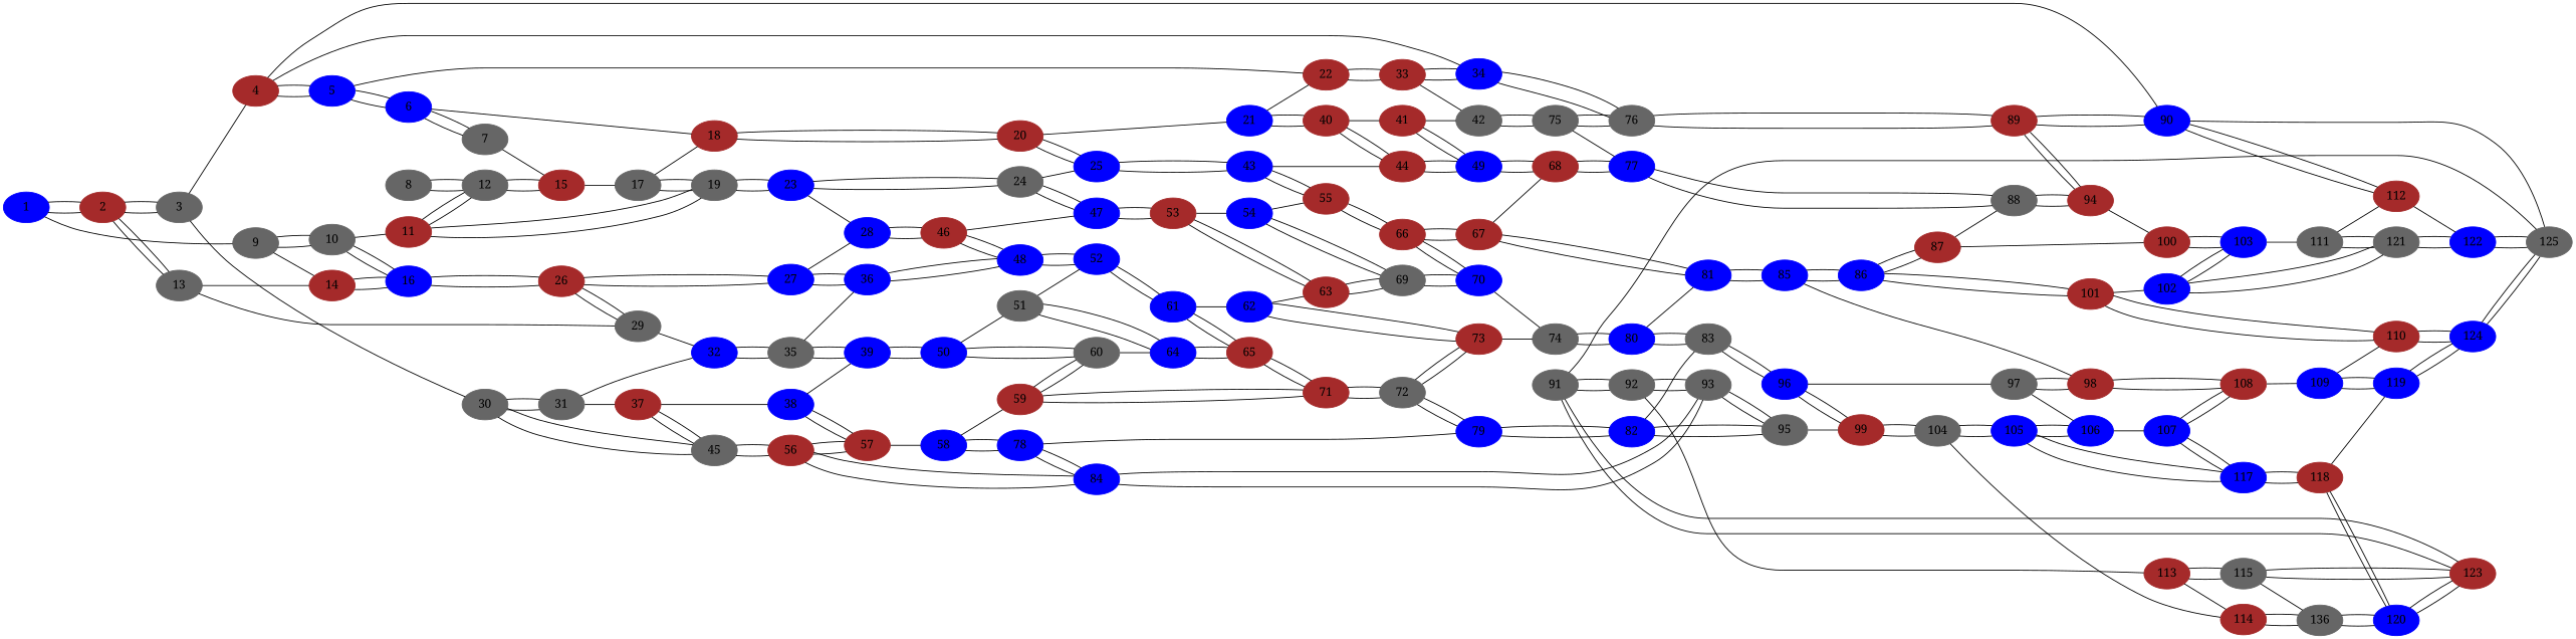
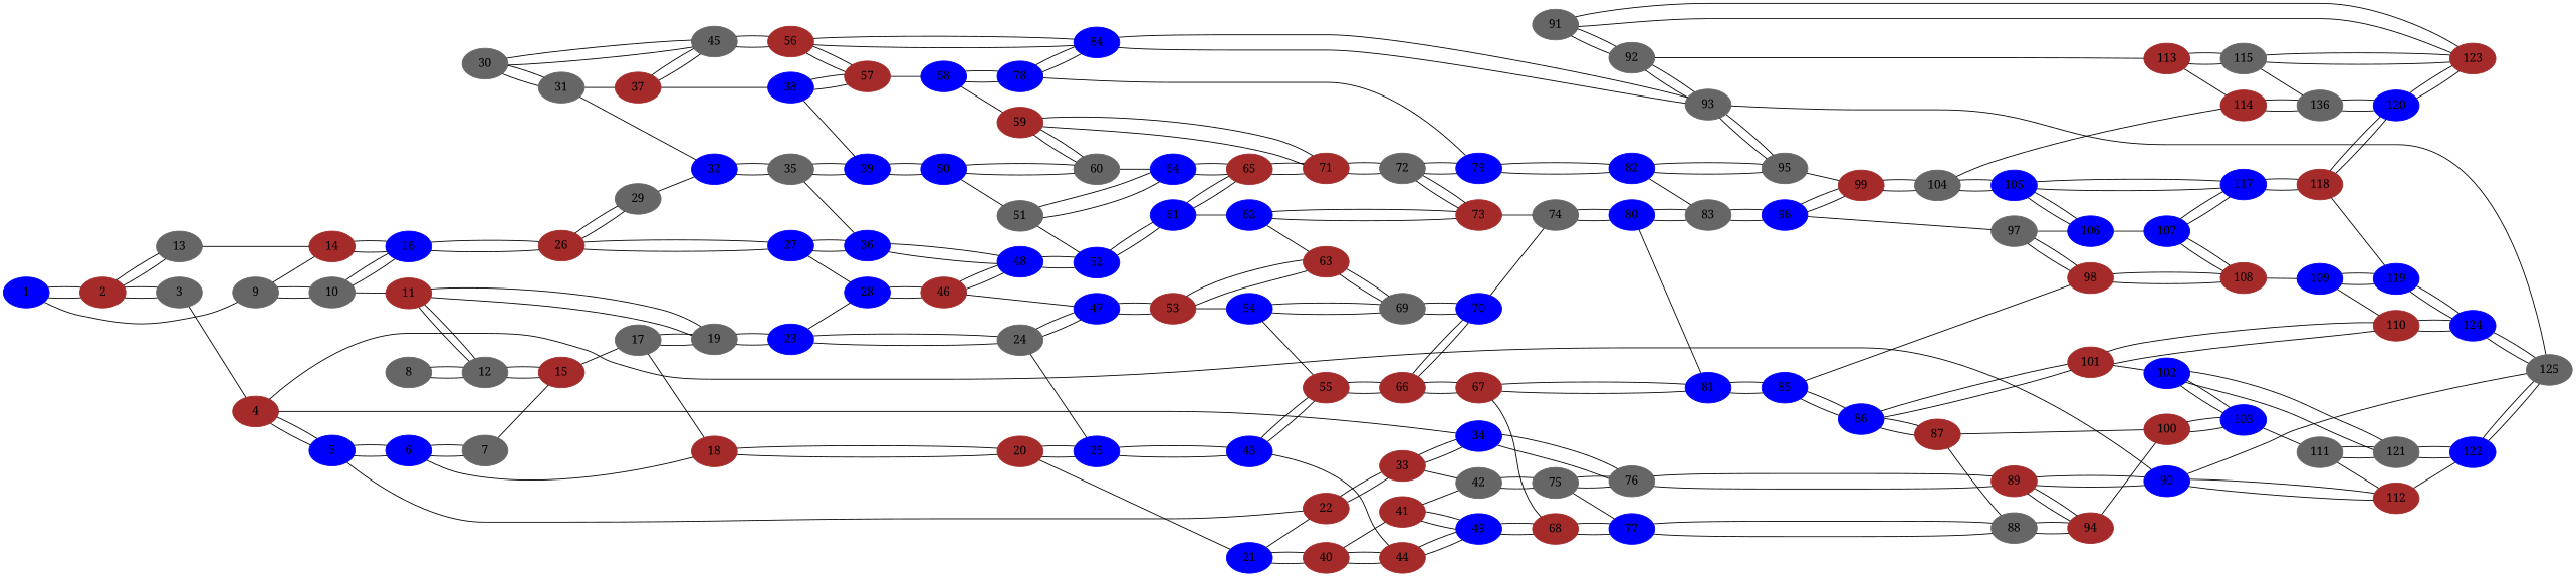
  graph {
    fontname="Noto Serif"
    rankdir=LR
    node [color=blue fontname="Noto Serif" style=filled]
    edge [fontname="Noto Serif"]
    2 [color=brown]
    1
    9 [color=gray40]
    3 [color=gray40]
    13 [color=gray40]
    10 [color=gray40]
    14 [color=brown]
    4 [color=brown]
    30 [color=gray40]
    29 [color=gray40]
    5
    34
    90
    31 [color=gray40]
    45 [color=gray40]
    91 [color=gray40]
    125 [color=gray40]
    92 [color=gray40]
    123 [color=brown]
    6
    22 [color=brown]
    76 [color=gray40]
    112 [color=brown]
    7 [color=gray40]
    18 [color=brown]
    33 [color=brown]
    15 [color=brown]
    20 [color=brown]
    8 [color=gray40]
    12 [color=gray40]
    17 [color=gray40]
    11 [color=brown]
    16
    19 [color=gray40]
    26 [color=brown]
    23
    32
    27
    21
    25
    24 [color=gray40]
    28
    40 [color=brown]
    43
    41 [color=brown]
    44 [color=brown]
    42 [color=gray40]
    47
    46 [color=brown]
    53 [color=brown]
    55 [color=brown]
    36
    48
    35 [color=gray40]
    37 [color=brown]
    56 [color=brown]
    38
    39
    75 [color=gray40]
    89 [color=brown]
    50
    52
    57 [color=brown]
    58
    51 [color=gray40]
    60 [color=gray40]
    49
    68 [color=brown]
    77
    66 [color=brown]
    84
    54
    63 [color=brown]
    61
    64
    65 [color=brown]
    62
    69 [color=gray40]
    70
    67 [color=brown]
    93 [color=gray40]
    59 [color=brown]
    78
    71 [color=brown]
    79
    72 [color=gray40]
    73 [color=brown]
    74 [color=gray40]
    81
    85
    88 [color=gray40]
    80
    82
    83 [color=gray40]
    94 [color=brown]
    95 [color=gray40]
    96
    86
    98 [color=brown]
    99 [color=brown]
    97 [color=gray40]
    87 [color=brown]
    101 [color=brown]
    108 [color=brown]
    100 [color=brown]
    102
    110 [color=brown]
    103
    122
    113 [color=brown]
    114 [color=brown]
    115 [color=gray40]
    104 [color=gray40]
    106
    107
    109
    105
    111 [color=gray40]
    121 [color=gray40]
    124
    117
    n122 [color=gray40 label=136]
    118 [color=brown]
    119
    120
    2 -- 3
    2 -- 3
    2 -- 13
    2 -- 13
    1 -- 2
    1 -- 2
    1 -- 9
    9 -- 10
    9 -- 10
    9 -- 14
    3 -- 4
-   3 -- 30
    13 -- 14
-   13 -- 29
    10 -- 11
    10 -- 16
    10 -- 16
    14 -- 16
    14 -- 16
    4 -- 5
    4 -- 5
    4 -- 34
    4 -- 90
    30 -- 31
    30 -- 31
    30 -- 45
    30 -- 45
    29 -- 32
    5 -- 6
    5 -- 6
    5 -- 22
    34 -- 76
    34 -- 76
    90 -- 125
    90 -- 112
    90 -- 112
    31 -- 32
    31 -- 37
    45 -- 56
    45 -- 56
-   91 -- 125
+   93 -- 125
    91 -- 92
    91 -- 92
    91 -- 123
    91 -- 123
    92 -- 93
    92 -- 93
    92 -- 113
    6 -- 7
    6 -- 7
    6 -- 18
    22 -- 33
    22 -- 33
    76 -- 89
    76 -- 89
    112 -- 122
    7 -- 15
    18 -- 20
    18 -- 20
    33 -- 34
    33 -- 34
    33 -- 42
    15 -- 17
    20 -- 21
    20 -- 25
    20 -- 25
    8 -- 12
    8 -- 12
    12 -- 15
    12 -- 15
    17 -- 18
    17 -- 19
    17 -- 19
    11 -- 12
    11 -- 12
    11 -- 19
    11 -- 19
    16 -- 26
    16 -- 26
    19 -- 23
    19 -- 23
    26 -- 29
    26 -- 29
    26 -- 27
    26 -- 27
    23 -- 24
    23 -- 24
    23 -- 28
    32 -- 35
    32 -- 35
    27 -- 28
    27 -- 36
    27 -- 36
    21 -- 22
    21 -- 40
    21 -- 40
    25 -- 43
    25 -- 43
    24 -- 25
    24 -- 47
    24 -- 47
    28 -- 46
    28 -- 46
    40 -- 41
    40 -- 44
    40 -- 44
    43 -- 44
    43 -- 55
    43 -- 55
    41 -- 42
    41 -- 49
    41 -- 49
    44 -- 49
    44 -- 49
    42 -- 75
    42 -- 75
    47 -- 53
    47 -- 53
    46 -- 47
    46 -- 48
    46 -- 48
    53 -- 54
    53 -- 63
    53 -- 63
    55 -- 66
    55 -- 66
    36 -- 48
    36 -- 48
    48 -- 52
    48 -- 52
    35 -- 36
    35 -- 39
    35 -- 39
    37 -- 45
    37 -- 45
    37 -- 38
    56 -- 57
    56 -- 57
    56 -- 84
    56 -- 84
    38 -- 39
    38 -- 57
    38 -- 57
    39 -- 50
    39 -- 50
    75 -- 76
    75 -- 76
    75 -- 77
    89 -- 90
    89 -- 90
    89 -- 94
    89 -- 94
    50 -- 51
    50 -- 60
    50 -- 60
    52 -- 61
    52 -- 61
    57 -- 58
    58 -- 59
    58 -- 78
    58 -- 78
    51 -- 52
    51 -- 64
    51 -- 64
    60 -- 64
    49 -- 68
    49 -- 68
    68 -- 77
    68 -- 77
    77 -- 88
    77 -- 88
    66 -- 70
    66 -- 70
    66 -- 67
    66 -- 67
    84 -- 93
    84 -- 93
    54 -- 55
    54 -- 69
    54 -- 69
    63 -- 69
    63 -- 69
    61 -- 65
    61 -- 65
    61 -- 62
    64 -- 65
    64 -- 65
    65 -- 71
    65 -- 71
    62 -- 63
    62 -- 73
    62 -- 73
    69 -- 70
    69 -- 70
    70 -- 74
    67 -- 68
    67 -- 81
    67 -- 81
    93 -- 95
    93 -- 95
    59 -- 60
    59 -- 60
    59 -- 71
    59 -- 71
    78 -- 84
    78 -- 84
    78 -- 79
    71 -- 72
    71 -- 72
    79 -- 82
    79 -- 82
    72 -- 79
    72 -- 79
    72 -- 73
    72 -- 73
    73 -- 74
    74 -- 80
    74 -- 80
    81 -- 85
    81 -- 85
    85 -- 86
    85 -- 86
    85 -- 98
    88 -- 94
    88 -- 94
    80 -- 81
    80 -- 83
    80 -- 83
    82 -- 83
    82 -- 95
    82 -- 95
    83 -- 96
    83 -- 96
    94 -- 100
    95 -- 99
    96 -- 99
    96 -- 99
    96 -- 97
    86 -- 87
    86 -- 87
    86 -- 101
    86 -- 101
    98 -- 108
    98 -- 108
    99 -- 104
    99 -- 104
    97 -- 98
    97 -- 98
    97 -- 106
    87 -- 88
    87 -- 100
    101 -- 102
    101 -- 110
    101 -- 110
    108 -- 109
    100 -- 103
    100 -- 103
    102 -- 103
    102 -- 103
    102 -- 121
    102 -- 121
    110 -- 124
    110 -- 124
    103 -- 111
    122 -- 125
    122 -- 125
    113 -- 114
    113 -- 115
    113 -- 115
    114 -- n122
    114 -- n122
    115 -- 123
    115 -- 123
    115 -- n122
    104 -- 114
    104 -- 105
    104 -- 105
    106 -- 107
    107 -- 108
    107 -- 108
    107 -- 117
    107 -- 117
    109 -- 110
    109 -- 119
    109 -- 119
    105 -- 106
    105 -- 106
    105 -- 117
    105 -- 117
    111 -- 112
    111 -- 121
    111 -- 121
    121 -- 122
    121 -- 122
    124 -- 125
    124 -- 125
    117 -- 118
    117 -- 118
    n122 -- 120
    n122 -- 120
    118 -- 119
    118 -- 120
    118 -- 120
    119 -- 124
    119 -- 124
    120 -- 123
    120 -- 123
  }
